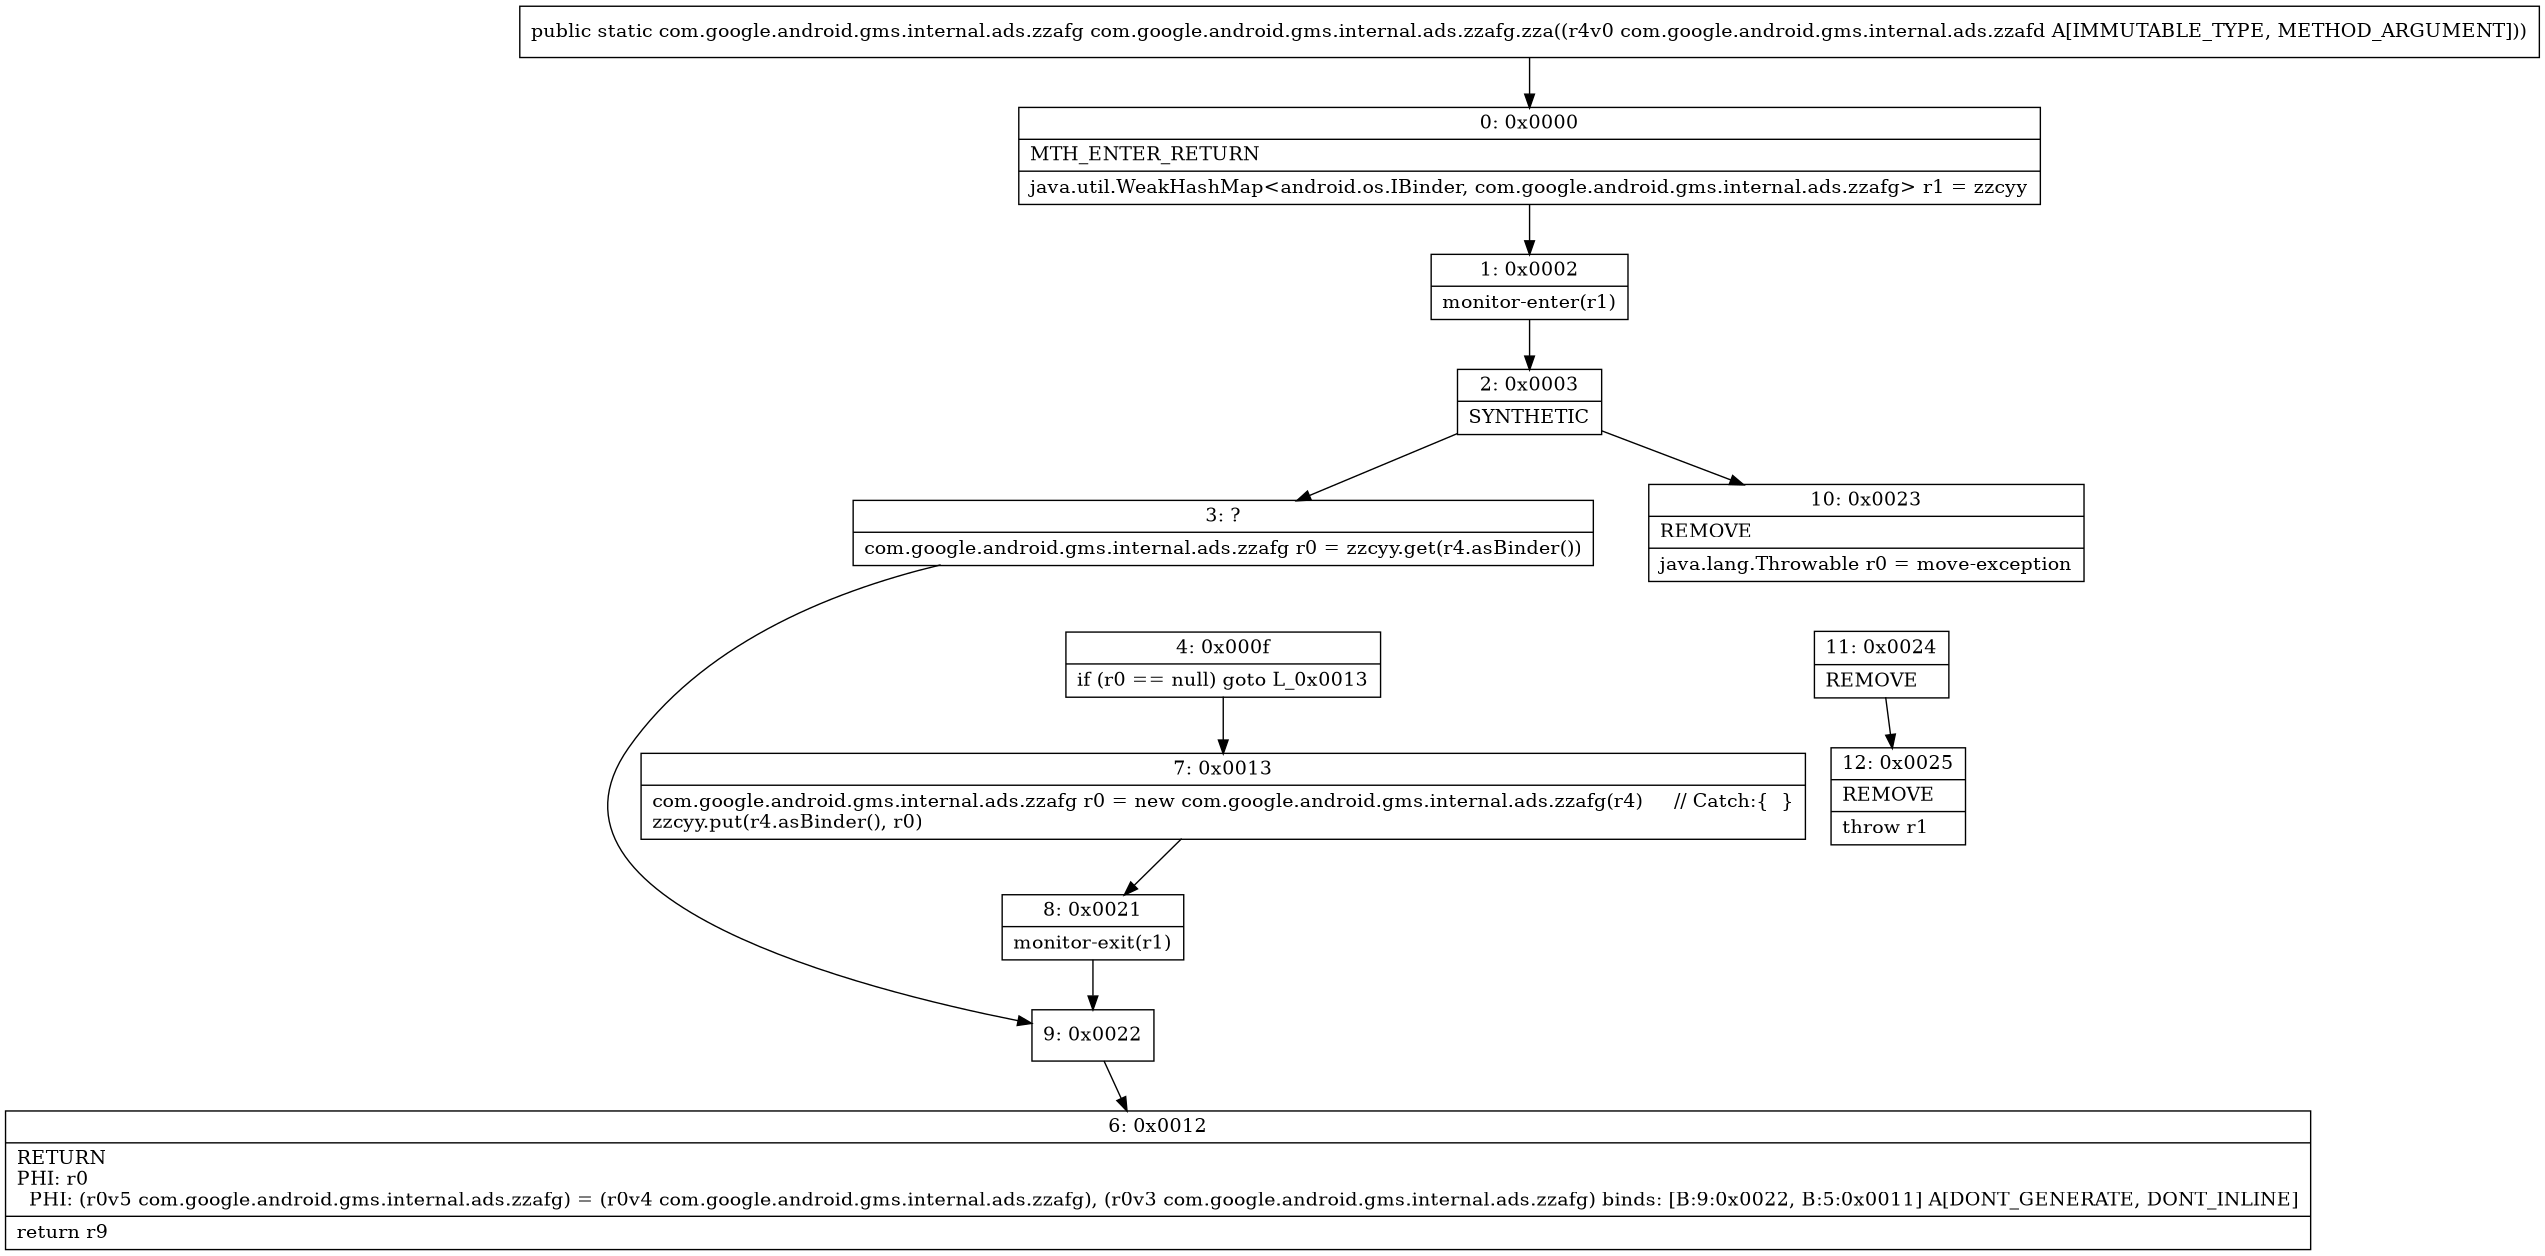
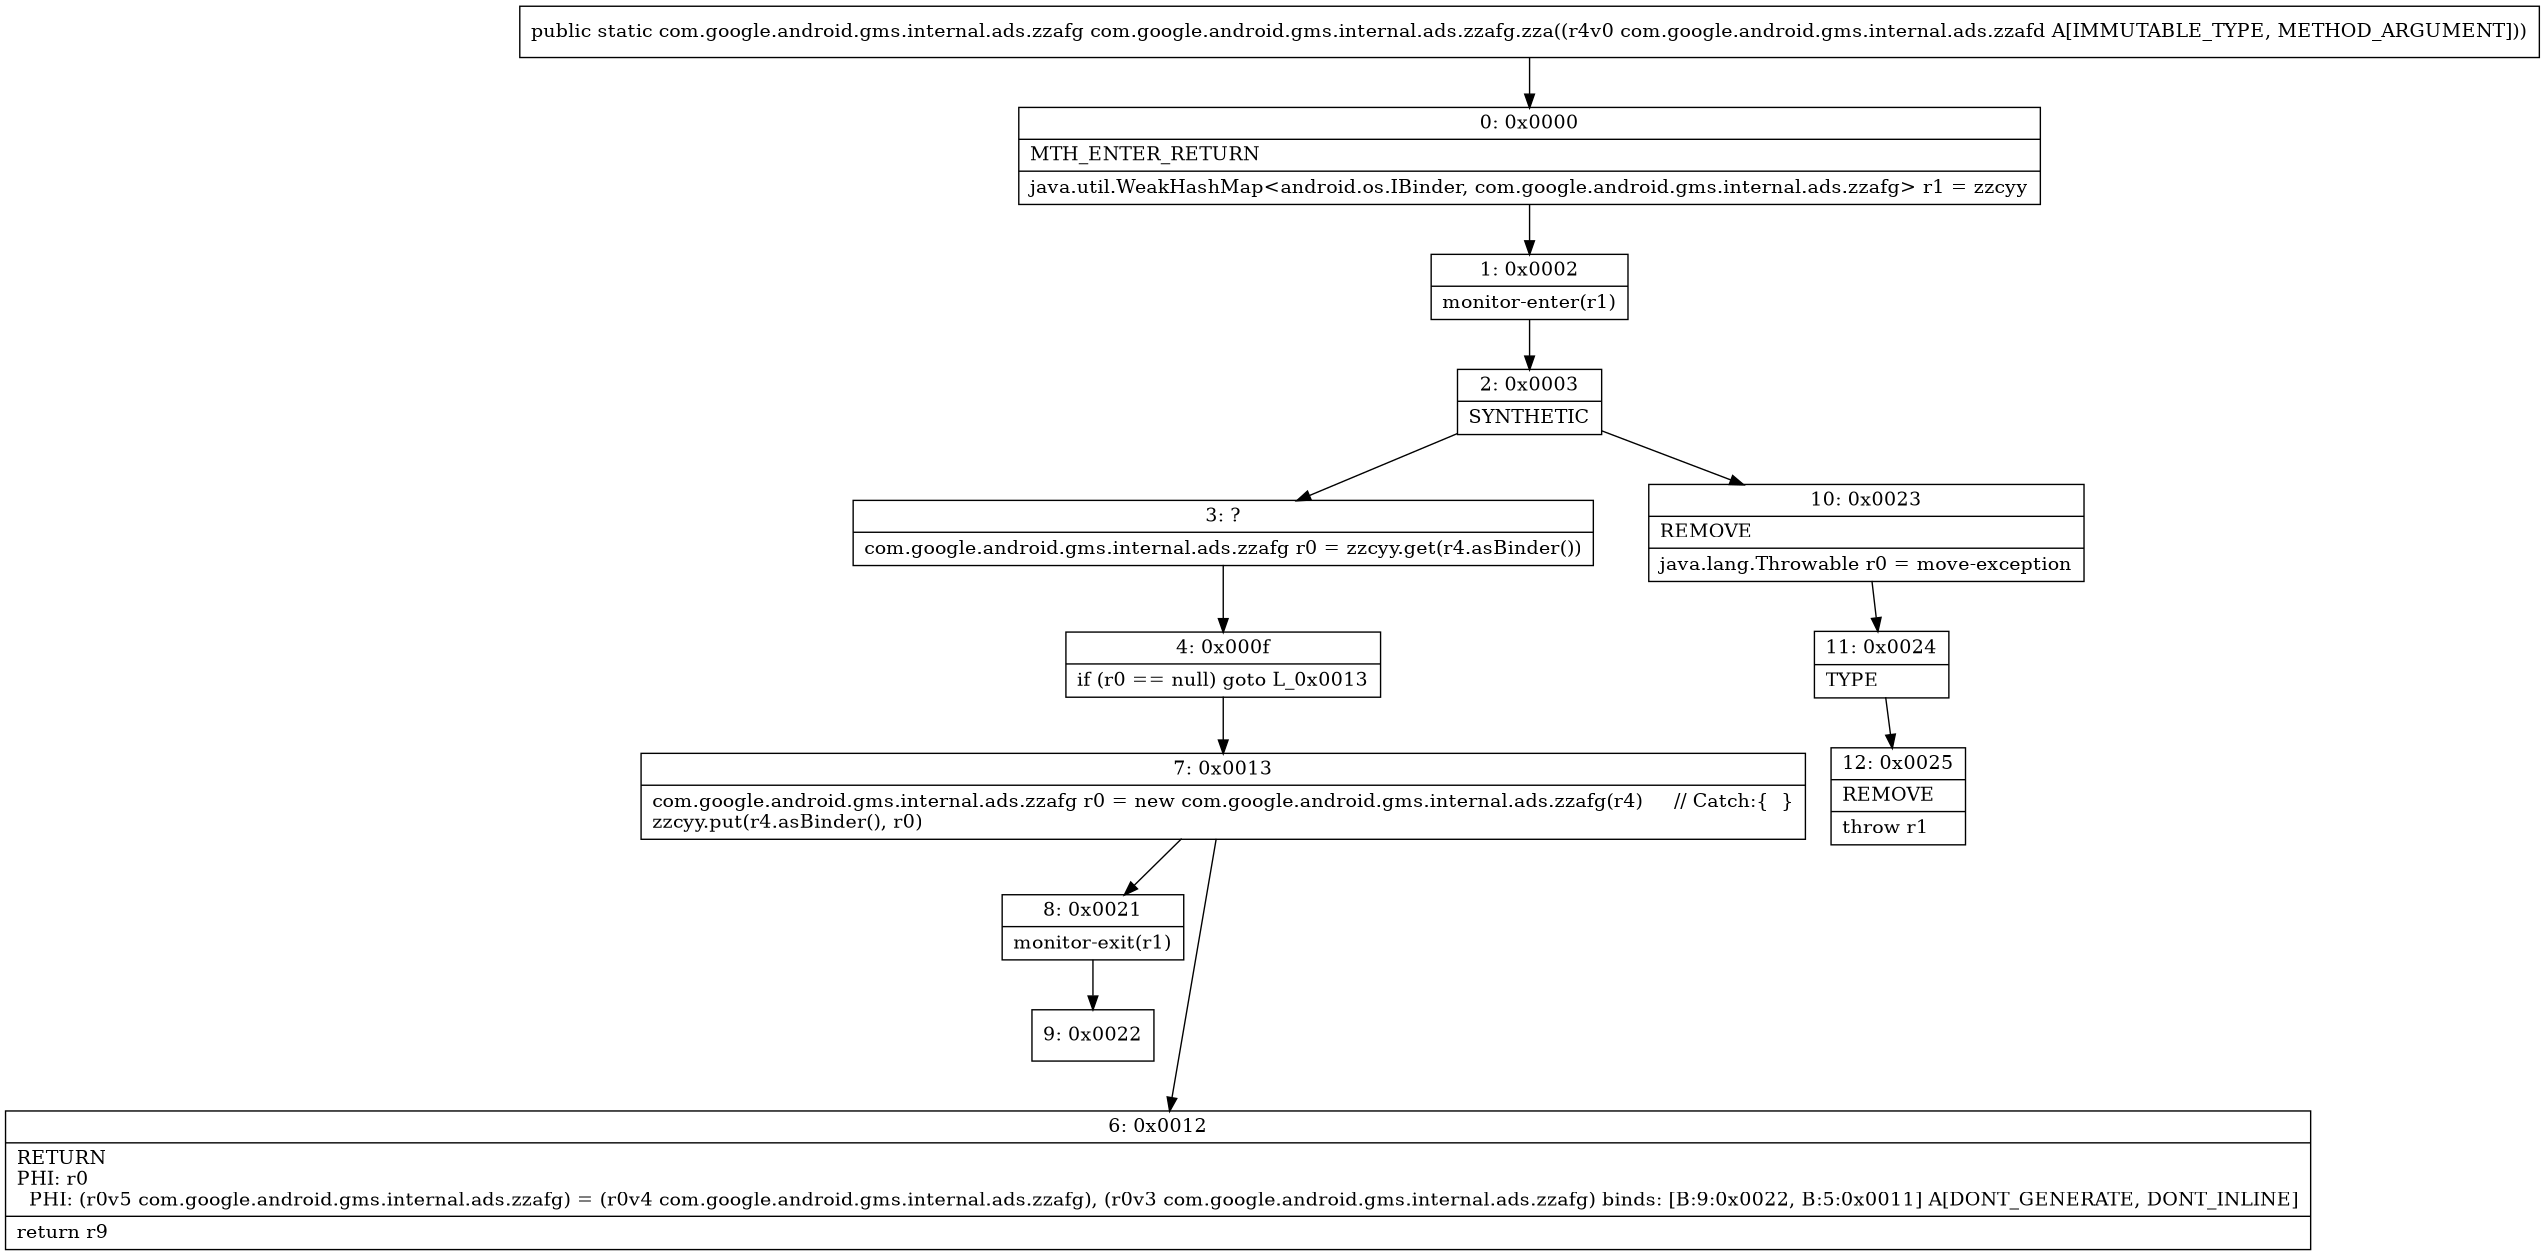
  digraph {
    node [shape=record]
    n1 [label="{0\:\ 0x0000|MTH_ENTER_RETURN\l|java.util.WeakHashMap\<android.os.IBinder, com.google.android.gms.internal.ads.zzafg\> r1 = zzcyy\l}"]
    n2 [label="{1\:\ 0x0002|monitor\-enter(r1)\l}"]
    n3 [label="{2\:\ 0x0003|SYNTHETIC\l}"]
    n4 [label="{3\:\ ?|com.google.android.gms.internal.ads.zzafg r0 = zzcyy.get(r4.asBinder())\l}"]
    n5 [label="{10\:\ 0x0023|REMOVE\l|java.lang.Throwable r0 = move\-exception\l}"]
    n6 [label="{4\:\ 0x000f|if (r0 == null) goto L_0x0013\l}"]
-   n7 [label="{11\:\ 0x0024|REMOVE\l}"]
+   n7 [label="{11\:\ 0x0024|TYPE\l}"]
    n8 [label="{7\:\ 0x0013|com.google.android.gms.internal.ads.zzafg r0 = new com.google.android.gms.internal.ads.zzafg(r4)     \/\/ Catch:\{  \}\lzzcyy.put(r4.asBinder(), r0)\l}"]
    n9 [label="{8\:\ 0x0021|monitor\-exit(r1)\l}"]
    n10 [label="{6\:\ 0x0012|RETURN\lPHI: r0 \l  PHI: (r0v5 com.google.android.gms.internal.ads.zzafg) = (r0v4 com.google.android.gms.internal.ads.zzafg), (r0v3 com.google.android.gms.internal.ads.zzafg) binds: [B:9:0x0022, B:5:0x0011] A[DONT_GENERATE, DONT_INLINE]\l|return r9\l}"]
    n11 [label="{9\:\ 0x0022}"]
    n12 [label="{12\:\ 0x0025|REMOVE\l|throw r1\l}"]
    n13 [label="{public static com.google.android.gms.internal.ads.zzafg com.google.android.gms.internal.ads.zzafg.zza((r4v0 com.google.android.gms.internal.ads.zzafd A[IMMUTABLE_TYPE, METHOD_ARGUMENT])) }"]
    n1 -> n2
    n2 -> n3
    n3 -> n4
    n3 -> n5
-   n4 -> n11
+   n4 -> n6
+   n5 -> n7
    n6 -> n8
    n7 -> n12
    n8 -> n9
    n9 -> n11
-   n11 -> n10
+   n8 -> n10
    n13 -> n1
  }
